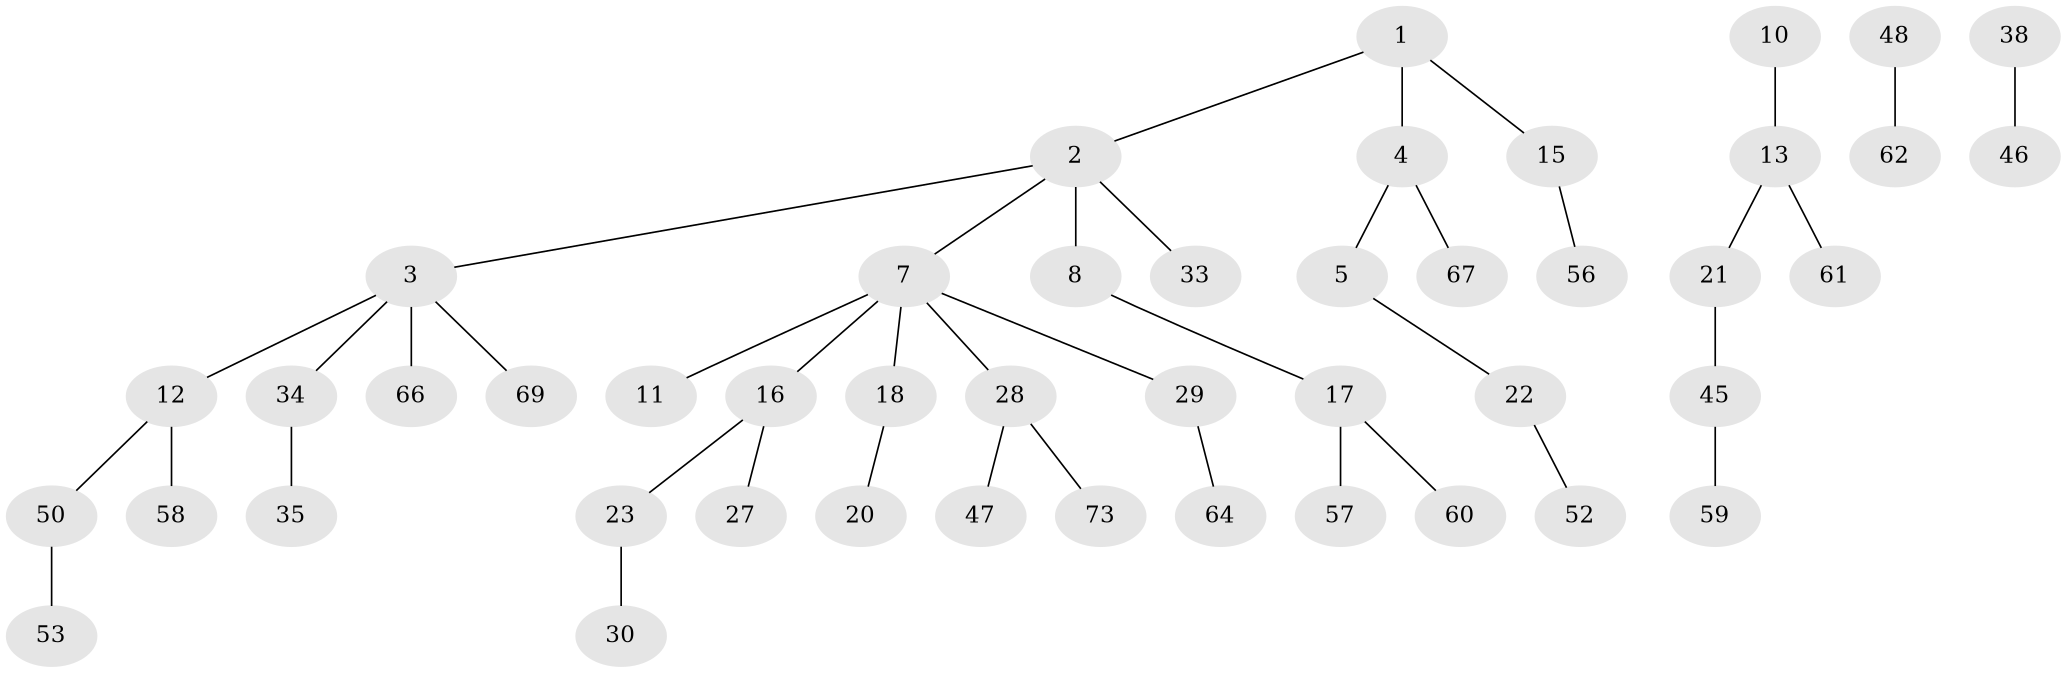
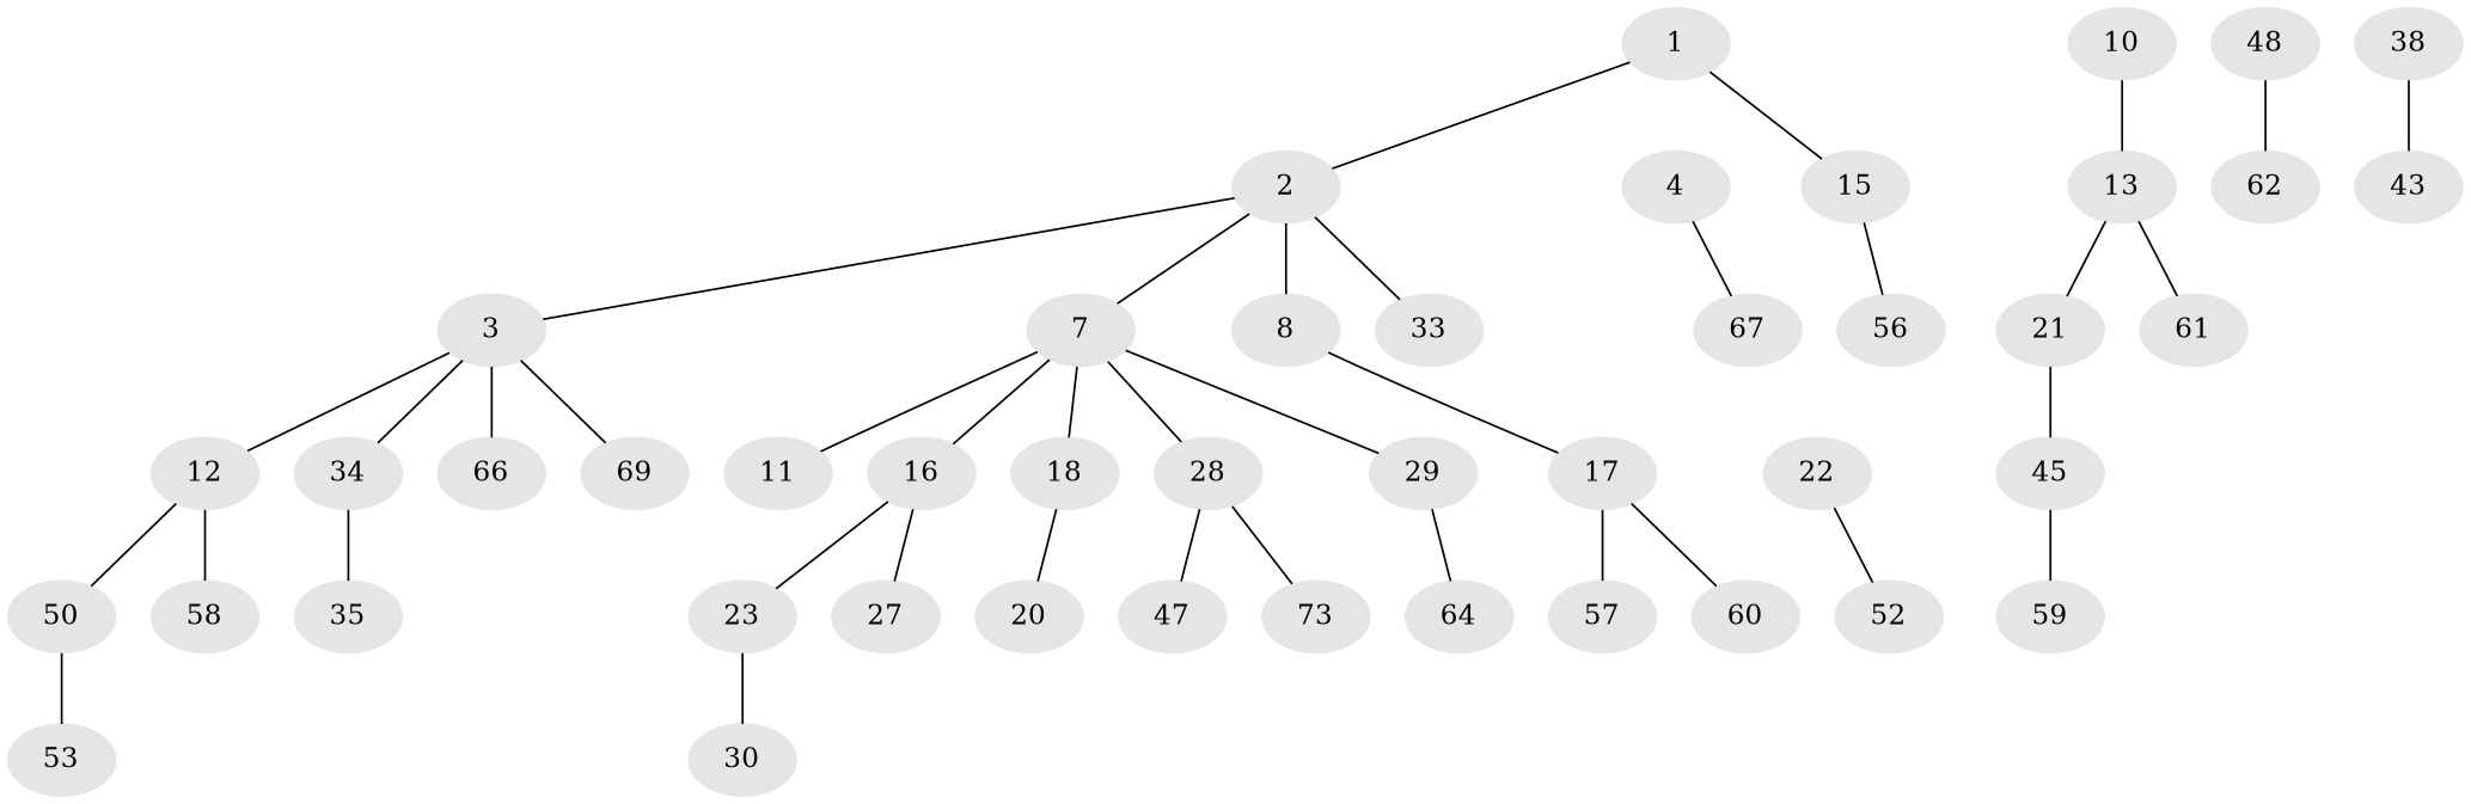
  graph {
    node [color=gray90 style=filled]
    1 [super="+39"]
    2 [super="+6"]
    4 [super="+75"]
    15 [super="+44"]
    3 [super="+45"]
    7 [super="+9"]
    8
    33
-   5 [super="+70"]
    n10 [label=67]
    56
    12 [super="+24"]
    34 [super="+40"]
    n14 [label=66]
    69
    11 [super="+14"]
    16 [super="+19"]
    18 [super="+32"]
    28 [super="+31"]
    29 [super="+36"]
    17 [super="+25"]
    10 [super="+66"]
    13 [super="+42"]
    50 [super="+68"]
    58
    35
    22
    52 [super="+65"]
    23 [super="+26"]
    27
    20 [super="+72"]
    47
    73
    64
    57
    60
    21 [super="+49"]
    61
    53 [super="+67"]
    n40 [label=45 super="+55"]
    30 [super="+54"]
    48 [super="+51"]
    62
    38 [super="+43"]
-   46 [super="+74"]
+   46 [super="+74" label=43]
    59 [super="+71"]
    1 -- 2
-   1 -- 4
    1 -- 15
    2 -- 3
    2 -- 7
    2 -- 8
    2 -- 33
-   4 -- 5
    4 -- n10
    15 -- 56
    3 -- 12
    3 -- 34
    3 -- n14
    3 -- 69
    7 -- 11
    7 -- 16
    7 -- 18
    7 -- 28
    7 -- 29
    8 -- 17
-   5 -- 22
    12 -- 50
    12 -- 58
    34 -- 35
    16 -- 23
    16 -- 27
    18 -- 20
    28 -- 47
    28 -- 73
    29 -- 64
    17 -- 57
    17 -- 60
    10 -- 13
    13 -- 21
    13 -- 61
    50 -- 53
    22 -- 52
    23 -- 30
    21 -- n40
    n40 -- 59
    48 -- 62
    38 -- 46
  }
